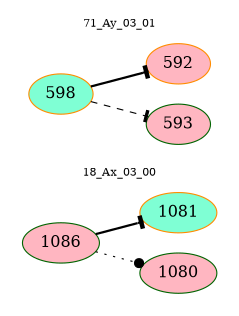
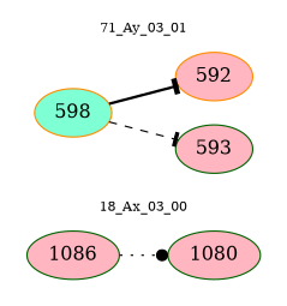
  digraph {
    rankdir=LR
    node [color=darkgreen fillcolor=lightpink style=filled]
    edge [arrowhead=tee color=black style=bold]
    n1 [label=1086]
    n2 [label=1080]
-   n3 [color=darkorange fillcolor=aquamarine label=1081]
    n4 [color=darkorange fillcolor=aquamarine label=598]
    n5 [label=593]
    n6 [color=darkorange label=592]
    subgraph cluster_1 {
      color=white
      fontsize=10
      label="18_Ax_03_00"
      n1
      n2
-     n3
    }
    subgraph cluster_2 {
      color=white
      fontsize=10
      label="71_Ay_03_01"
      n4
      n5
      n6
    }
    n1 -> n2 [arrowhead=dot style=dotted]
-   n1 -> n3
    n4 -> n5 [style=dashed]
    n4 -> n6
  }
